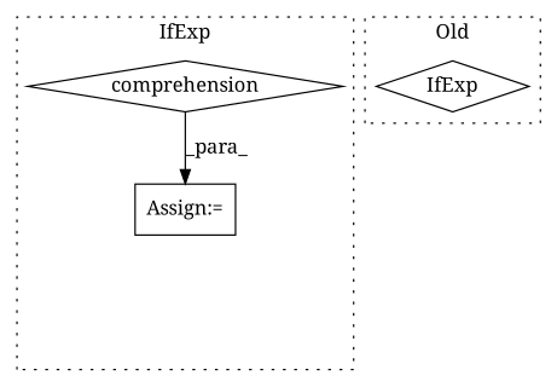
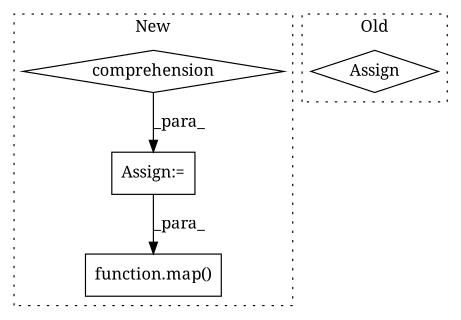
  digraph {
    fontname="Noto Serif"
    node [l=3 shape=box fontname="Noto Serif"]
    edge [fontname="Noto Serif"]
+   n1 [a=75 l="4,1" label="function.map()" s="3952,3988"]
    n2 [a=68 label="Assign:=" s=3830]
    n3 [a=45 label=comprehension s=3855 shape=diamond]
-   n4 [a=51 l="4,6" label=IfExp s="3745,3774" shape=diamond]
+   n4 [a=51 l="4,6" label=Assign s="3745,3774" shape=diamond]
    subgraph cluster_1 {
-     label=IfExp
+     label=New
      style=dotted
+     n1
      n2
      n3
    }
    subgraph cluster_2 {
      label=Old
      style=dotted
      n4
    }
+   n2 -> n1 [label=_para_]
    n3 -> n2 [label=_para_]
  }
